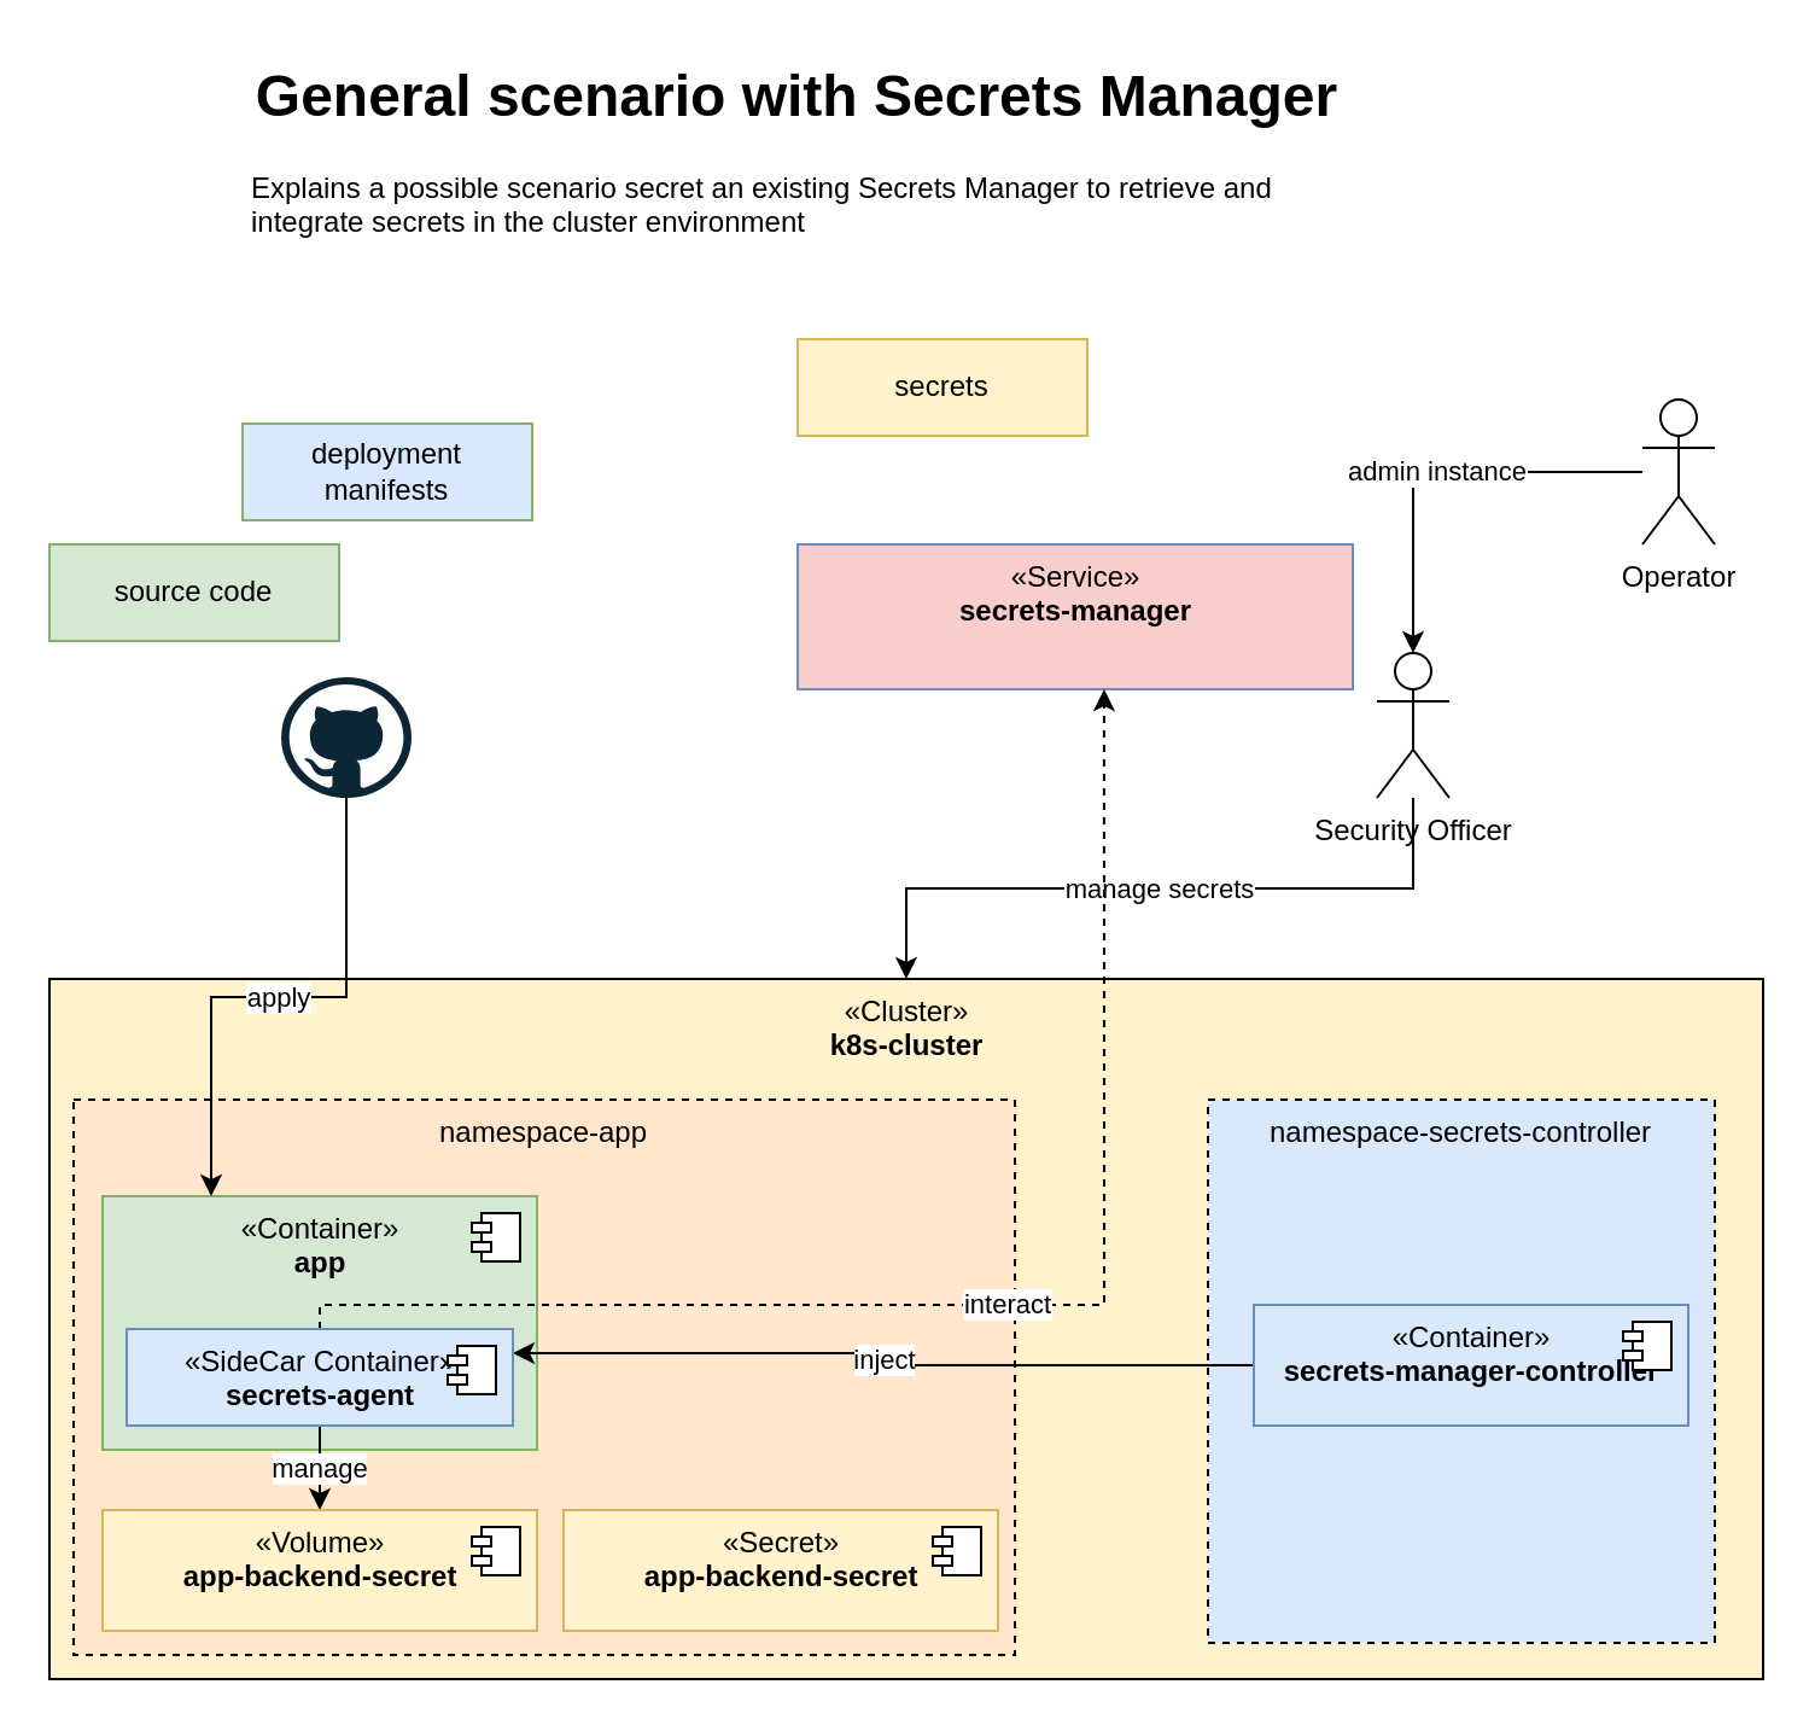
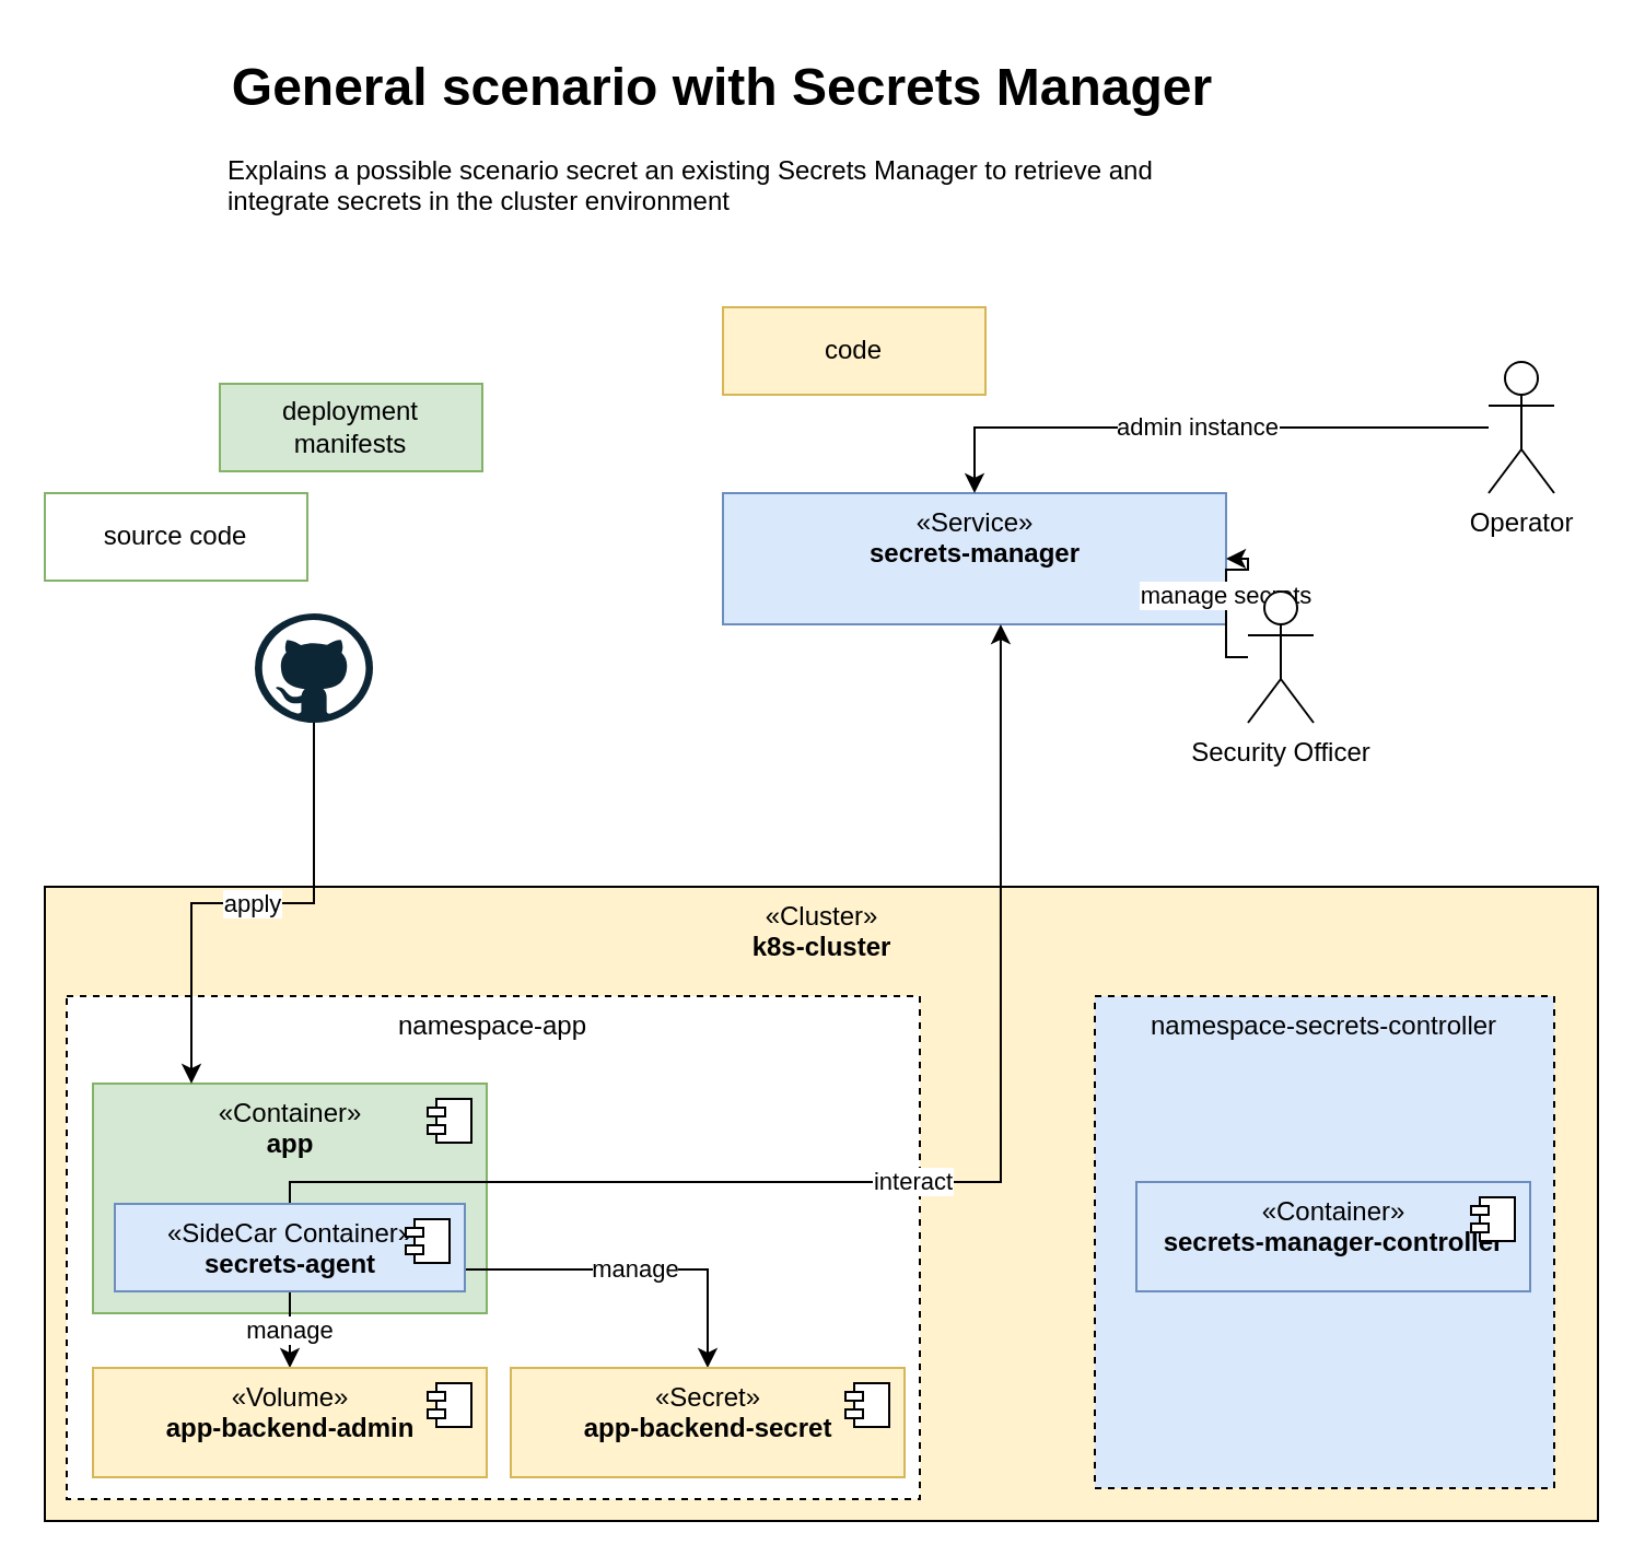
  <mxCell id="0" />
  <mxCell id="1" parent="0" />
  <mxCell id="2" value="«Cluster»&lt;br&gt;&lt;b&gt;k8s-cluster&lt;/b&gt;" style="html=1;verticalAlign=top;align=center;fillColor=#fff2cc;" vertex="1" parent="1"><mxGeometry x="20" y="405" width="710" height="290" as="geometry" /></mxCell>
  <mxCell id="3" value="namespace-secrets-controller" style="rounded=0;whiteSpace=wrap;html=1;verticalAlign=top;dashed=1;fillColor=#dae8fc;" vertex="1" parent="1"><mxGeometry x="500" y="455" width="210" height="225" as="geometry" /></mxCell>
- <mxCell id="4" value="namespace-app" style="rounded=0;whiteSpace=wrap;html=1;verticalAlign=top;dashed=1;fillColor=#ffe6cc;" vertex="1" parent="1"><mxGeometry x="30" y="455" width="390" height="230" as="geometry" /></mxCell>
+ <mxCell id="4" value="namespace-app" style="rounded=0;whiteSpace=wrap;html=1;verticalAlign=top;dashed=1;" vertex="1" parent="1"><mxGeometry x="30" y="455" width="390" height="230" as="geometry" /></mxCell>
  <mxCell id="5" value="«Container»&lt;br&gt;&lt;b&gt;app&lt;/b&gt;" style="html=1;dropTarget=0;align=center;verticalAlign=top;fillColor=#d5e8d4;strokeColor=#82b366;" vertex="1" parent="1"><mxGeometry x="42" y="495" width="180" height="105" as="geometry" /></mxCell>
  <mxCell id="6" value="" style="shape=module;jettyWidth=8;jettyHeight=4;" vertex="1" parent="5"><mxGeometry x="1" width="20" height="20" relative="1" as="geometry"><mxPoint x="-27" y="7" as="offset" /></mxGeometry></mxCell>
+ <mxCell id="7" value="manage" style="edgeStyle=orthogonalEdgeStyle;rounded=0;orthogonalLoop=1;jettySize=auto;html=1;entryX=0.5;entryY=0;entryDx=0;entryDy=0;exitX=1;exitY=0.75;exitDx=0;exitDy=0;" edge="1" parent="1" source="26" target="9"><mxGeometry relative="1" as="geometry"><Array as="points"><mxPoint x="323" y="580" /></Array></mxGeometry></mxCell>
  <mxCell id="8" value="manage" style="edgeStyle=orthogonalEdgeStyle;rounded=0;html=1;exitX=0.5;exitY=1;exitDx=0;exitDy=0;" edge="1" parent="1" source="26" target="28"><mxGeometry relative="1" as="geometry" /></mxCell>
  <mxCell id="9" value="«Secret»&lt;br&gt;&lt;b&gt;app-backend-secret&lt;/b&gt;" style="html=1;dropTarget=0;align=center;verticalAlign=top;fillColor=#fff2cc;strokeColor=#d6b656;" vertex="1" parent="1"><mxGeometry x="233" y="625" width="180" height="50" as="geometry" /></mxCell>
  <mxCell id="10" value="" style="shape=module;jettyWidth=8;jettyHeight=4;" vertex="1" parent="9"><mxGeometry x="1" width="20" height="20" relative="1" as="geometry"><mxPoint x="-27" y="7" as="offset" /></mxGeometry></mxCell>
  <mxCell id="11" value="&lt;h1&gt;General scenario with Secrets Manager&lt;/h1&gt;&lt;p style=&quot;text-align: left&quot;&gt;Explains a possible scenario secret an existing Secrets Manager to retrieve and integrate secrets in the cluster environment&lt;/p&gt;" style="text;html=1;strokeColor=none;fillColor=none;spacing=5;spacingTop=-20;whiteSpace=wrap;overflow=hidden;rounded=0;align=center;verticalAlign=top;" vertex="1" parent="1"><mxGeometry x="100" y="20" width="460" height="90" as="geometry" /></mxCell>
- <mxCell id="12" value="inject" style="edgeStyle=orthogonalEdgeStyle;rounded=0;html=1;entryX=1;entryY=0.25;entryDx=0;entryDy=0;" edge="1" parent="1" source="13" target="26"><mxGeometry relative="1" as="geometry" /></mxCell>
  <mxCell id="13" value="«Container»&lt;br&gt;&lt;b&gt;secrets-manager-controller&lt;/b&gt;" style="html=1;dropTarget=0;align=center;verticalAlign=top;fillColor=#dae8fc;strokeColor=#6c8ebf;" vertex="1" parent="1"><mxGeometry x="519" y="540" width="180" height="50" as="geometry" /></mxCell>
  <mxCell id="14" value="" style="shape=module;jettyWidth=8;jettyHeight=4;" vertex="1" parent="13"><mxGeometry x="1" width="20" height="20" relative="1" as="geometry"><mxPoint x="-27" y="7" as="offset" /></mxGeometry></mxCell>
  <mxCell id="15" value="apply" style="edgeStyle=orthogonalEdgeStyle;rounded=0;html=1;entryX=0.25;entryY=0;entryDx=0;entryDy=0;startArrow=none;startFill=0;endArrow=classic;endFill=1;" edge="1" parent="1" source="16" target="5"><mxGeometry relative="1" as="geometry" /></mxCell>
  <mxCell id="16" value="" style="dashed=0;outlineConnect=0;html=1;align=center;labelPosition=center;verticalLabelPosition=bottom;verticalAlign=top;shape=mxgraph.weblogos.github" vertex="1" parent="1"><mxGeometry x="116" y="280" width="54" height="50" as="geometry" /></mxCell>
- <mxCell id="17" value="source code" style="rounded=0;whiteSpace=wrap;html=1;verticalAlign=middle;fillColor=#d5e8d4;strokeColor=#82b366;" vertex="1" parent="1"><mxGeometry x="20" y="225" width="120" height="40" as="geometry" /></mxCell>
- <mxCell id="18" value="deployment &lt;br&gt;manifests" style="rounded=0;whiteSpace=wrap;html=1;verticalAlign=middle;fillColor=#dae8fc;strokeColor=#82b366;" vertex="1" parent="1"><mxGeometry x="100" y="175" width="120" height="40" as="geometry" /></mxCell>
- <mxCell id="19" value="secrets" style="rounded=0;whiteSpace=wrap;html=1;verticalAlign=middle;fillColor=#fff2cc;strokeColor=#d6b656;" vertex="1" parent="1"><mxGeometry x="330" y="140" width="120" height="40" as="geometry" /></mxCell>
- <mxCell id="20" value="«Service»&lt;br&gt;&lt;b&gt;secrets-manager&lt;/b&gt;" style="html=1;verticalAlign=top;align=center;fillColor=#f8cecc;strokeColor=#6c8ebf;" vertex="1" parent="1"><mxGeometry x="330" y="225" width="230" height="60" as="geometry" /></mxCell>
- <mxCell id="21" value="manage secrets" style="edgeStyle=orthogonalEdgeStyle;html=1;rounded=0;" edge="1" parent="1" source="22" target="2"><mxGeometry relative="1" as="geometry" /></mxCell>
+ <mxCell id="17" value="source code" style="rounded=0;whiteSpace=wrap;html=1;verticalAlign=middle;fillColor=#ffffff;strokeColor=#82b366;" vertex="1" parent="1"><mxGeometry x="20" y="225" width="120" height="40" as="geometry" /></mxCell>
+ <mxCell id="18" value="deployment &lt;br&gt;manifests" style="rounded=0;whiteSpace=wrap;html=1;verticalAlign=middle;fillColor=#d5e8d4;strokeColor=#82b366;" vertex="1" parent="1"><mxGeometry x="100" y="175" width="120" height="40" as="geometry" /></mxCell>
+ <mxCell id="19" value="code" style="rounded=0;whiteSpace=wrap;html=1;verticalAlign=middle;fillColor=#fff2cc;strokeColor=#d6b656;" vertex="1" parent="1"><mxGeometry x="330" y="140" width="120" height="40" as="geometry" /></mxCell>
+ <mxCell id="20" value="«Service»&lt;br&gt;&lt;b&gt;secrets-manager&lt;/b&gt;" style="html=1;verticalAlign=top;align=center;fillColor=#dae8fc;strokeColor=#6c8ebf;" vertex="1" parent="1"><mxGeometry x="330" y="225" width="230" height="60" as="geometry" /></mxCell>
+ <mxCell id="21" value="manage secrets" style="edgeStyle=orthogonalEdgeStyle;html=1;entryX=1;entryY=0.5;entryDx=0;entryDy=0;rounded=0;" edge="1" parent="1" source="22" target="20"><mxGeometry relative="1" as="geometry" /></mxCell>
  <mxCell id="22" value="Security Officer" style="shape=umlActor;verticalLabelPosition=bottom;verticalAlign=top;html=1;outlineConnect=0;" vertex="1" parent="1"><mxGeometry x="570" y="270" width="30" height="60" as="geometry" /></mxCell>
- <mxCell id="23" value="admin instance" style="edgeStyle=orthogonalEdgeStyle;rounded=0;html=1;" edge="1" parent="1" source="24" target="22"><mxGeometry relative="1" as="geometry" /></mxCell>
+ <mxCell id="23" value="admin instance" style="edgeStyle=orthogonalEdgeStyle;rounded=0;html=1;entryX=0.5;entryY=0;entryDx=0;entryDy=0;" edge="1" parent="1" source="24" target="20"><mxGeometry relative="1" as="geometry" /></mxCell>
  <mxCell id="24" value="Operator" style="shape=umlActor;verticalLabelPosition=bottom;verticalAlign=top;html=1;outlineConnect=0;" vertex="1" parent="1"><mxGeometry x="680" y="165" width="30" height="60" as="geometry" /></mxCell>
- <mxCell id="25" value="interact" style="edgeStyle=orthogonalEdgeStyle;rounded=0;html=1;entryX=0.552;entryY=1;entryDx=0;entryDy=0;entryPerimeter=0;exitX=0.5;exitY=0;exitDx=0;exitDy=0;dashed=1;" edge="1" parent="1" source="26" target="20"><mxGeometry relative="1" as="geometry"><Array as="points"><mxPoint x="132" y="540" /><mxPoint x="457" y="540" /></Array></mxGeometry></mxCell>
+ <mxCell id="25" value="interact" style="edgeStyle=orthogonalEdgeStyle;rounded=0;html=1;entryX=0.552;entryY=1;entryDx=0;entryDy=0;entryPerimeter=0;exitX=0.5;exitY=0;exitDx=0;exitDy=0;" edge="1" parent="1" source="26" target="20"><mxGeometry relative="1" as="geometry"><Array as="points"><mxPoint x="132" y="540" /><mxPoint x="457" y="540" /></Array></mxGeometry></mxCell>
  <mxCell id="26" value="«SideCar Container»&lt;br&gt;&lt;b&gt;secrets-agent&lt;/b&gt;" style="html=1;dropTarget=0;align=center;verticalAlign=top;fillColor=#dae8fc;strokeColor=#6c8ebf;" vertex="1" parent="1"><mxGeometry x="52" y="550" width="160" height="40" as="geometry" /></mxCell>
  <mxCell id="27" value="" style="shape=module;jettyWidth=8;jettyHeight=4;" vertex="1" parent="26"><mxGeometry x="1" width="20" height="20" relative="1" as="geometry"><mxPoint x="-27" y="7" as="offset" /></mxGeometry></mxCell>
- <mxCell id="28" value="«Volume»&lt;br&gt;&lt;b&gt;app-backend-secret&lt;/b&gt;" style="html=1;dropTarget=0;align=center;verticalAlign=top;fillColor=#fff2cc;strokeColor=#d6b656;" vertex="1" parent="1"><mxGeometry x="42" y="625" width="180" height="50" as="geometry" /></mxCell>
+ <mxCell id="28" value="«Volume»&lt;br&gt;&lt;b&gt;app-backend-admin&lt;/b&gt;" style="html=1;dropTarget=0;align=center;verticalAlign=top;fillColor=#fff2cc;strokeColor=#d6b656;" vertex="1" parent="1"><mxGeometry x="42" y="625" width="180" height="50" as="geometry" /></mxCell>
  <mxCell id="29" value="" style="shape=module;jettyWidth=8;jettyHeight=4;" vertex="1" parent="28"><mxGeometry x="1" width="20" height="20" relative="1" as="geometry"><mxPoint x="-27" y="7" as="offset" /></mxGeometry></mxCell>
